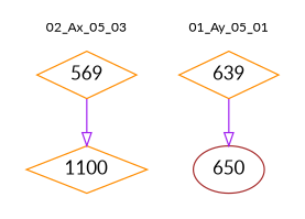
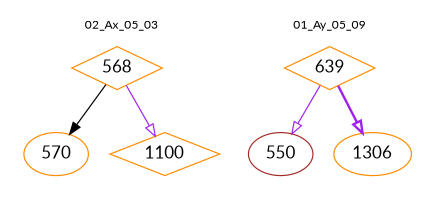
  digraph {
    fontname=Lato
    node [color=darkorange fontname=Lato shape=diamond]
    edge [arrowhead=onormal color=purple fontname=Lato style=solid]
-   n1 [label=569]
+   n1 [label=568]
+   n2 [label=570 shape=ellipse]
    n3 [label=1100]
    n4 [label=639]
-   n5 [color=brown label=650 shape=ellipse]
+   n5 [color=brown label=550 shape=ellipse]
+   n6 [label=1306 shape=ellipse]
    subgraph cluster_1 {
      color=white
      fontsize=10
      label="02_Ax_05_03"
      n1
+     n2
      n3
    }
    subgraph cluster_2 {
      color=white
      fontsize=10
-     label="01_Ay_05_01"
+     label="01_Ay_05_09"
      n4
      n5
+     n6
    }
+   n1 -> n2 [arrowhead=normal color=black]
    n1 -> n3
    n4 -> n5
+   n4 -> n6 [style=bold]
  }
